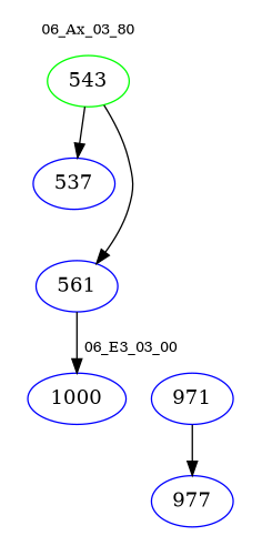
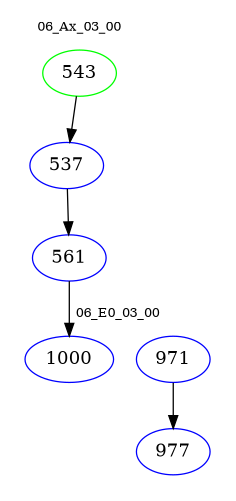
  digraph {
    node [color=blue]
    edge [color=black]
    n1 [color=green label=543]
    n2 [label=537]
    n3 [label=561]
    n4 [label=971]
    n5 [label=1000]
    n6 [label=977]
    subgraph cluster_1 {
      color=white
      fontsize=10
-     label="06_Ax_03_80"
+     label="06_Ax_03_00"
      n1
      n2
      n3
    }
    subgraph cluster_2 {
      color=white
      fontsize=10
-     label="06_E3_03_00"
+     label="06_E0_03_00"
      n4
      n5
      n6
    }
    n1 -> n2
-   n1 -> n3
+   n2 -> n3
    n3 -> n5
    n4 -> n6
  }
